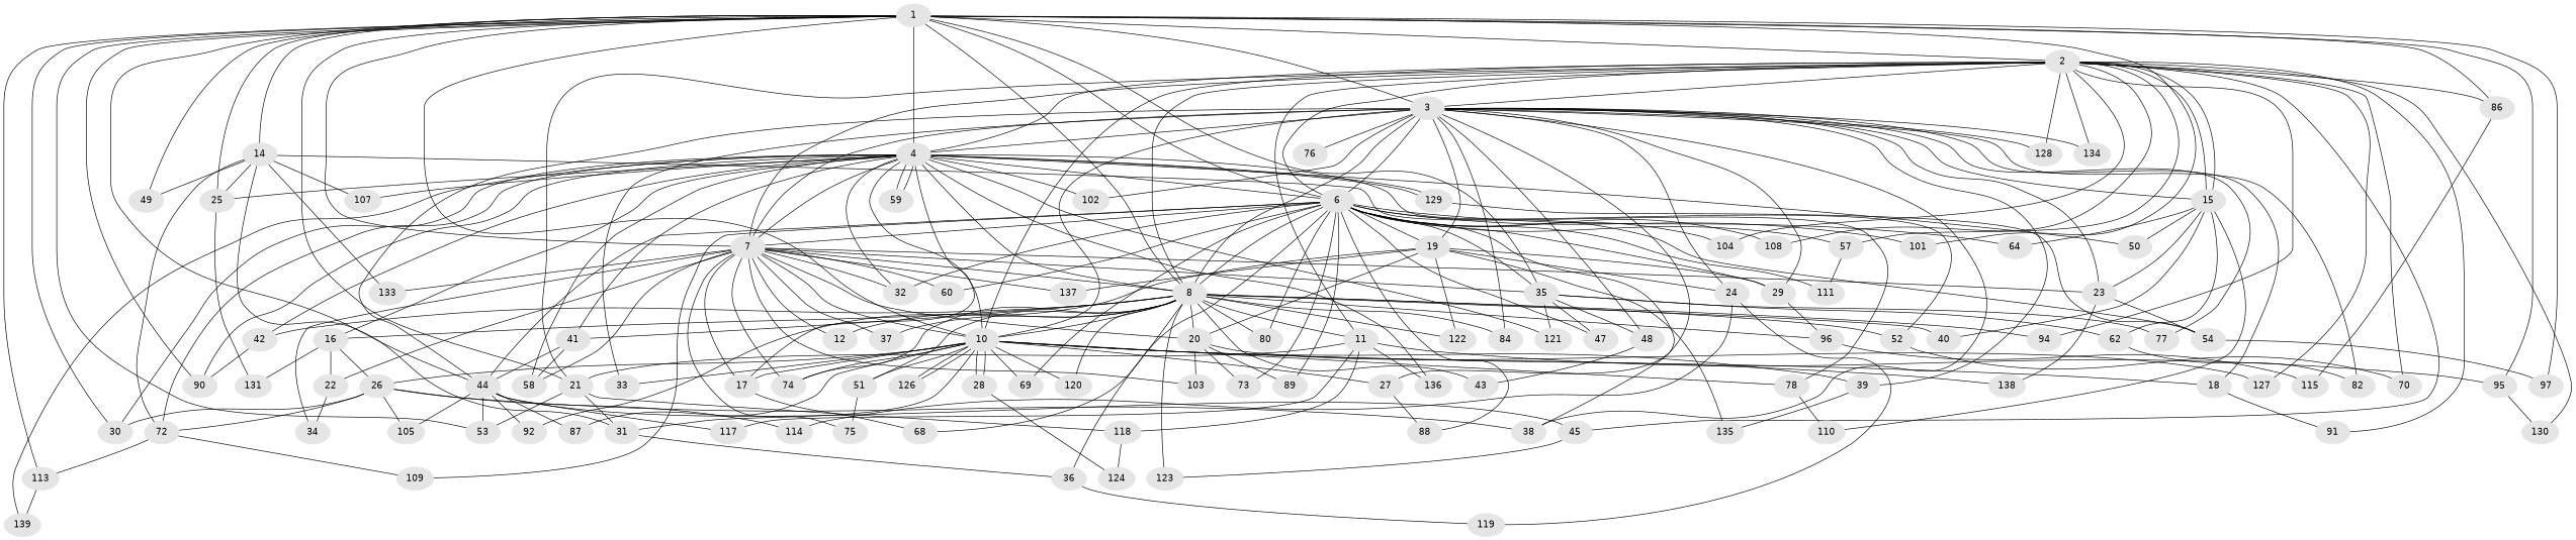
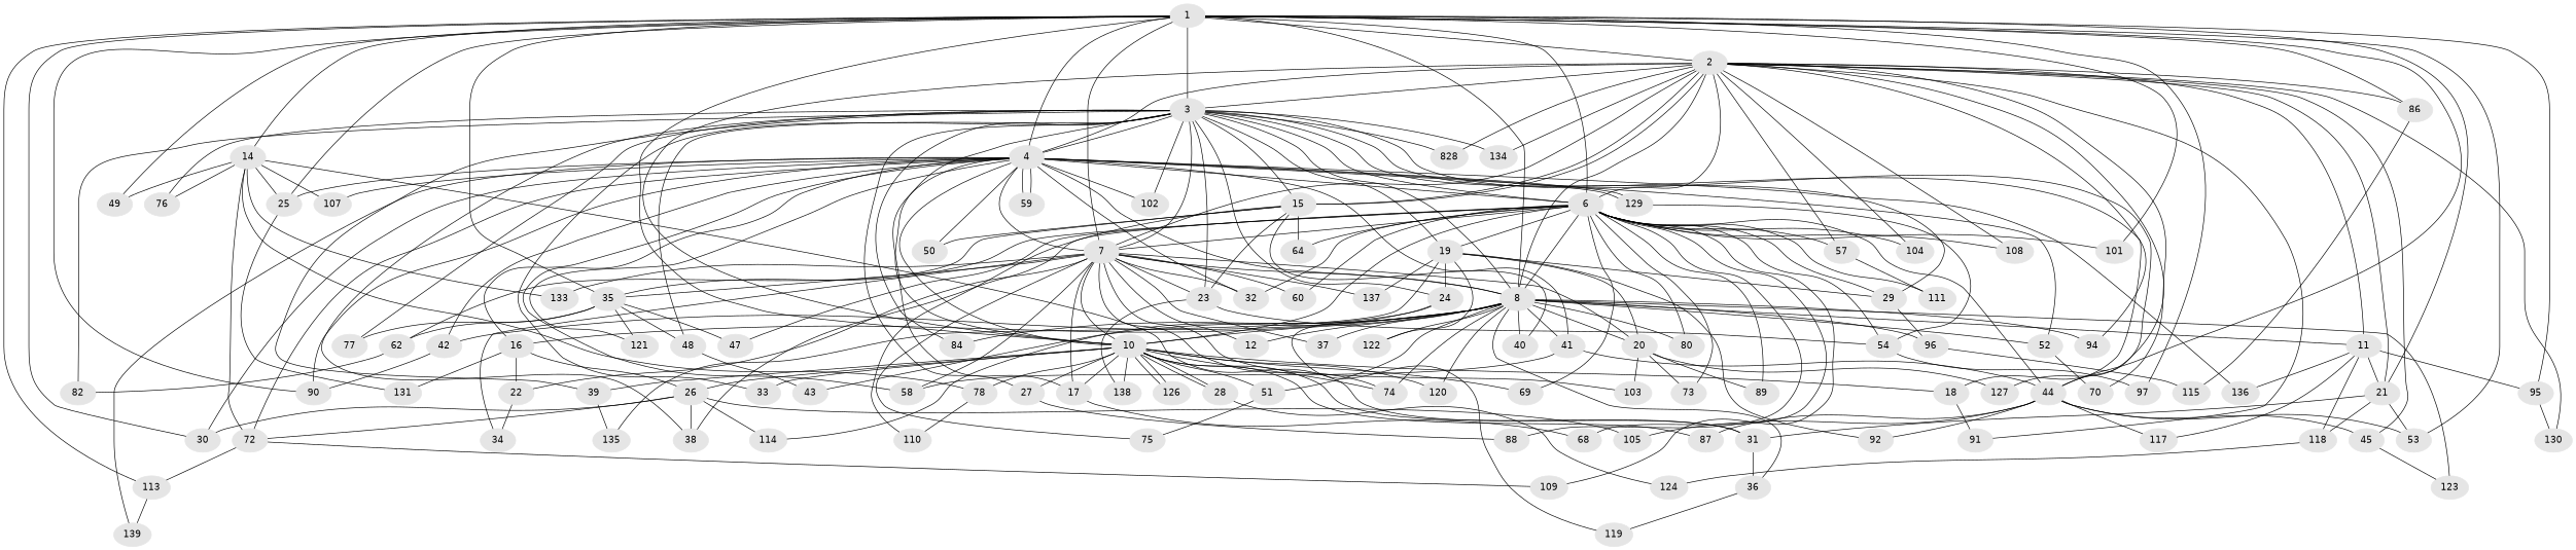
  graph {
    fontname="DejaVu Sans"
    node [color=gray90 fontname="DejaVu Sans" style=filled]
    edge [fontname="DejaVu Sans"]
    1 [super="+9"]
    2 [super="+61"]
    3 [super="+5"]
    4 [super="+13"]
    6 [super="+46"]
    7 [super="+67"]
    8 [super="+132"]
    10 [super="+65"]
    14 [super="+125"]
    21 [super="+71"]
    25 [super="+79"]
    30 [super="+116"]
    35 [super="+98"]
    44 [super="+140"]
    49
    53
    86
    90 [super="+100"]
    95
    97
    101
    113
    11 [super="+93"]
    15 [super="+43"]
    45
    57
    70
    91
    94
    104
    108
    127
-   128
+   128 [label=828]
    130
    134
    18
    19 [super="+55"]
    23 [super="+66"]
    24
    27
    29
    33
    38 [super="+99"]
    39
    48
    76
    77
    82
    84
    102
    16
    17 [super="+81"]
    32
    41 [super="+56"]
    42
    50
    52
    58 [super="+112"]
    59
    72
    107
    121
    129
    136
    139
    47
    54 [super="+63"]
    60
    64
    68
    69
    73
    80
    88
    89
    109
    111
    12
    20
    22
    34
    37
    74 [super="+106"]
    75
    103
    133
    137
    36
    40
    51
    n91 [label=43]
    96
    120
    122
    123
    26 [super="+85"]
    28
    31
    78
    87
    126
    138
    118
    131
    62
    117
    92
    105
    115
    110
    135
    114
    119
    124
    1 -- 2 [weight=2]
    1 -- 3 [weight=4]
    1 -- 4 [weight=3]
    1 -- 6 [weight=2]
    1 -- 7 [weight=2]
    1 -- 8 [weight=2]
    1 -- 10 [weight=2]
    1 -- 14
    1 -- 21
    1 -- 25
    1 -- 30
    1 -- 35
    1 -- 44
    1 -- 49
    1 -- 53
    1 -- 86
    1 -- 90
    1 -- 95
    1 -- 97
    1 -- 101
    1 -- 113
    2 -- 3 [weight=3]
    2 -- 4
    2 -- 6
    2 -- 7
    2 -- 8
    2 -- 10
    2 -- 21
    2 -- 86
    2 -- 11
    2 -- 15
    2 -- 15
    2 -- 45
    2 -- 57
    2 -- 70
    2 -- 91
    2 -- 94
    2 -- 104
    2 -- 108
    2 -- 127
    2 -- 128
    2 -- 130
    2 -- 134
    3 -- 4 [weight=2]
    3 -- 6 [weight=2]
    3 -- 7 [weight=2]
    3 -- 8 [weight=2]
    3 -- 10 [weight=2]
    3 -- 44
    3 -- 15
    3 -- 128
    3 -- 134
    3 -- 18
    3 -- 19
    3 -- 23
    3 -- 24
    3 -- 27
    3 -- 29
    3 -- 33
    3 -- 38
    3 -- 39
    3 -- 48
    3 -- 76
    3 -- 77
    3 -- 82
    3 -- 84
    3 -- 102
    4 -- 6
    4 -- 7
    4 -- 8
    4 -- 10
    4 -- 25
    4 -- 30
    4 -- 90
    4 -- 102
    4 -- 16
    4 -- 17
    4 -- 32
    4 -- 41
    4 -- 42
    4 -- 50
    4 -- 52
    4 -- 58
    4 -- 59
    4 -- 59
    4 -- 72
    4 -- 107
    4 -- 121
    4 -- 129
    4 -- 129
    4 -- 136
    4 -- 139
    6 -- 7
    6 -- 8
+   6 -- 10
    6 -- 35
    6 -- 44
    6 -- 101
    6 -- 57
    6 -- 104
    6 -- 108
    6 -- 19
    6 -- 29
    6 -- 38
    6 -- 32
    6 -- 47
    6 -- 54
    6 -- 60
    6 -- 64
    6 -- 68
    6 -- 69
    6 -- 73
    6 -- 80
    6 -- 88
    6 -- 89
    6 -- 109
    6 -- 111
    7 -- 8
    7 -- 10
    7 -- 35
    7 -- 23
    7 -- 17
    7 -- 32
    7 -- 58
    7 -- 60
    7 -- 12
    7 -- 20
    7 -- 22
    7 -- 34
    7 -- 37
    7 -- 74
    7 -- 75
    7 -- 103
    7 -- 133
    7 -- 137
    8 -- 10
    8 -- 11
    8 -- 94
    8 -- 84
    8 -- 16
    8 -- 41
    8 -- 42
    8 -- 52
    8 -- 80
    8 -- 12
    8 -- 20
    8 -- 37
    8 -- 74
    8 -- 36
    8 -- 40
    8 -- 51
    8 -- n91
    8 -- 96
    8 -- 120
    8 -- 122
    8 -- 123 [weight=2]
    10 -- 18
    10 -- 27
    10 -- 33
    10 -- 39
    10 -- 17
    10 -- 69
    10 -- 74
    10 -- 51 [weight=2]
    10 -- 120
    10 -- 26
    10 -- 28
    10 -- 28
    10 -- 31
    10 -- 78
    10 -- 87
    10 -- 126
    10 -- 126
    10 -- 138
    14 -- 25
    14 -- 49
+   14 -- 76
    14 -- 72
    14 -- 107
    14 -- 133
    14 -- 31
    14 -- 78
    21 -- 53
    21 -- 31
    21 -- 118
    25 -- 131
    35 -- 48
    35 -- 77
    35 -- 121
    35 -- 47
    35 -- 62
    44 -- 53
    44 -- 45
    44 -- 87
    44 -- 117
    44 -- 92
    44 -- 105
    86 -- 115
    95 -- 130
    113 -- 139
    11 -- 21
    11 -- 95
    11 -- 136
    11 -- 118
    11 -- 117
    15 -- 23
    15 -- 50
    15 -- 64
    15 -- 40
    15 -- 62
    15 -- 110
    45 -- 123
    57 -- 111
    18 -- 91
    19 -- 24
    19 -- 29
    19 -- 20
    19 -- 137
    19 -- 122
    19 -- 92
    19 -- 135
    23 -- 54
    23 -- 138
    24 -- 114
    24 -- 119
    27 -- 88
    29 -- 96
    39 -- 135
    48 -- n91
    16 -- 22
    16 -- 26
    16 -- 131
    17 -- 68
    41 -- 44
    41 -- 58
    42 -- 90
    52 -- 70
    72 -- 113
    72 -- 109
    129 -- 54
    54 -- 97
    20 -- 127
    20 -- 73
    20 -- 89
    20 -- 103
    22 -- 34
    36 -- 119
    51 -- 75
    96 -- 115
    26 -- 30
    26 -- 38
    26 -- 72
    26 -- 105
    26 -- 114
    28 -- 124
    31 -- 36
    78 -- 110
    118 -- 124
    62 -- 82
  }
